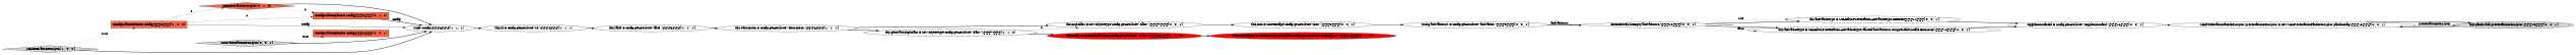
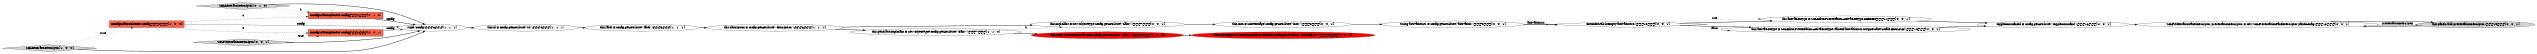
  digraph {
    rankdir=LR
    node [fillcolor=white shape=ellipse style=filled]
    edge [style=bold]
    n1 [label="this.icon = iconToImage(config.getAttribute(\"icon\"))@@@8@@@['0', '0', '1']"]
    n2 [label="String activationStr = config.getAttribute(\"activation\")@@@9@@@['0', '0', '1']"]
    n3 [label="CommonUtils.isEmpty(activationStr)@@@10@@@['0', '0', '1']" shape=diamond]
    n4 [label="this.label = config.getAttribute(\"label\")@@@5@@@['1', '1', '1']"]
    n5 [label="this.description = config.getAttribute(\"description\")@@@6@@@['1', '1', '1']"]
    n6 [label="this.generatorImplClass = new ObjectType(config.getAttribute(\"class\"))@@@7@@@['1', '1', '0']"]
    n7 [label="this.implClass = new ObjectType(config.getAttribute(\"class\"))@@@7@@@['0', '0', '1']"]
    n8 [label="this.activationType = SQLEditorPresentation.ActivationType.HIDDEN@@@11@@@['0', '0', '1']"]
    n9 [label="toggleCommandId = config.getAttribute(\"toggleCommand\")@@@16@@@['0', '0', '1']"]
    n10 [label="SQLPresentationPanelDescriptor presentationDescriptor = new SQLPresentationPanelDescriptor(panelConfig)@@@18@@@['0', '0', '1']"]
    n11 [label="this.activationType = SQLEditorPresentation.ActivationType.valueOf(activationStr.toUpperCase(Locale.ENGLISH))@@@14@@@['0', '0', '1']"]
    n12 [fillcolor=lightgray label="this.panels.add(presentationDescriptor)@@@19@@@['0', '0', '1']"]
    n13 [fillcolor=red label="this.order = CommonUtils.toInt(config.getAttribute(\"order\"))@@@8@@@['0', '1', '0']"]
    n14 [fillcolor=red label="this.multiObject = CommonUtils.toBoolean(config.getAttribute(\"multiObject\"))@@@9@@@['0', '1', '0']"]
-   n15 [fillcolor=tomato label="SQLGeneratorDescriptor['0', '1', '0']" shape=diamond]
+   n15 [fillcolor=lightgray label="SQLGeneratorDescriptor['0', '1', '0']" shape=diamond]
    n16 [label="super(config)@@@3@@@['1', '1', '1']"]
    n17 [fillcolor=tomato label="IConfigurationElement config@@@2@@@['0', '1', '0']" shape=box]
    n18 [label="this.id = config.getAttribute(\"id\")@@@4@@@['1', '1', '1']"]
    n19 [fillcolor=tomato label="IConfigurationElement config@@@2@@@['1', '0', '0']" shape=box]
    n20 [fillcolor=tomato label="IConfigurationElement config@@@2@@@['0', '0', '1']" shape=box]
    n21 [fillcolor=lightgray label="SQLPresentationDescriptor['0', '0', '1']" shape=diamond]
    n22 [fillcolor=lightgray label="SQLGeneratorDescriptor['1', '0', '0']" shape=diamond]
    n1 -> n2
    n2 -> n3 [label=activationStr style=solid]
    n2 -> n3
    n3 -> n8 [label=true style=dotted]
    n3 -> n8
    n3 -> n11
    n3 -> n11 [label=false style=dotted]
    n4 -> n5
    n5 -> n6
    n5 -> n7
    n6 -> n7 [label=0 style=dashed]
    n6 -> n13
    n7 -> n1
    n8 -> n9
    n9 -> n10
    n10 -> n12
    n10 -> n12 [label=presentationDescriptor style=solid]
    n11 -> n9
    n12 -> n10
    n13 -> n14
    n15 -> n16
    n15 -> n17 [label=0 style=dotted]
    n16 -> n18
    n17 -> n16 [label=config]
    n18 -> n4
    n19 -> n16 [label=config style=solid]
    n19 -> n17 [label=0 style=dashed]
-   n19 -> n15 [label=0 style=dashed]
+   n19 -> n20 [label=0 style=dashed]
+   n20 -> n16 [label=config style=solid]
    n21 -> n16
    n21 -> n20 [label=true style=dotted]
    n22 -> n16
    n22 -> n19 [label=true style=dotted]
  }
